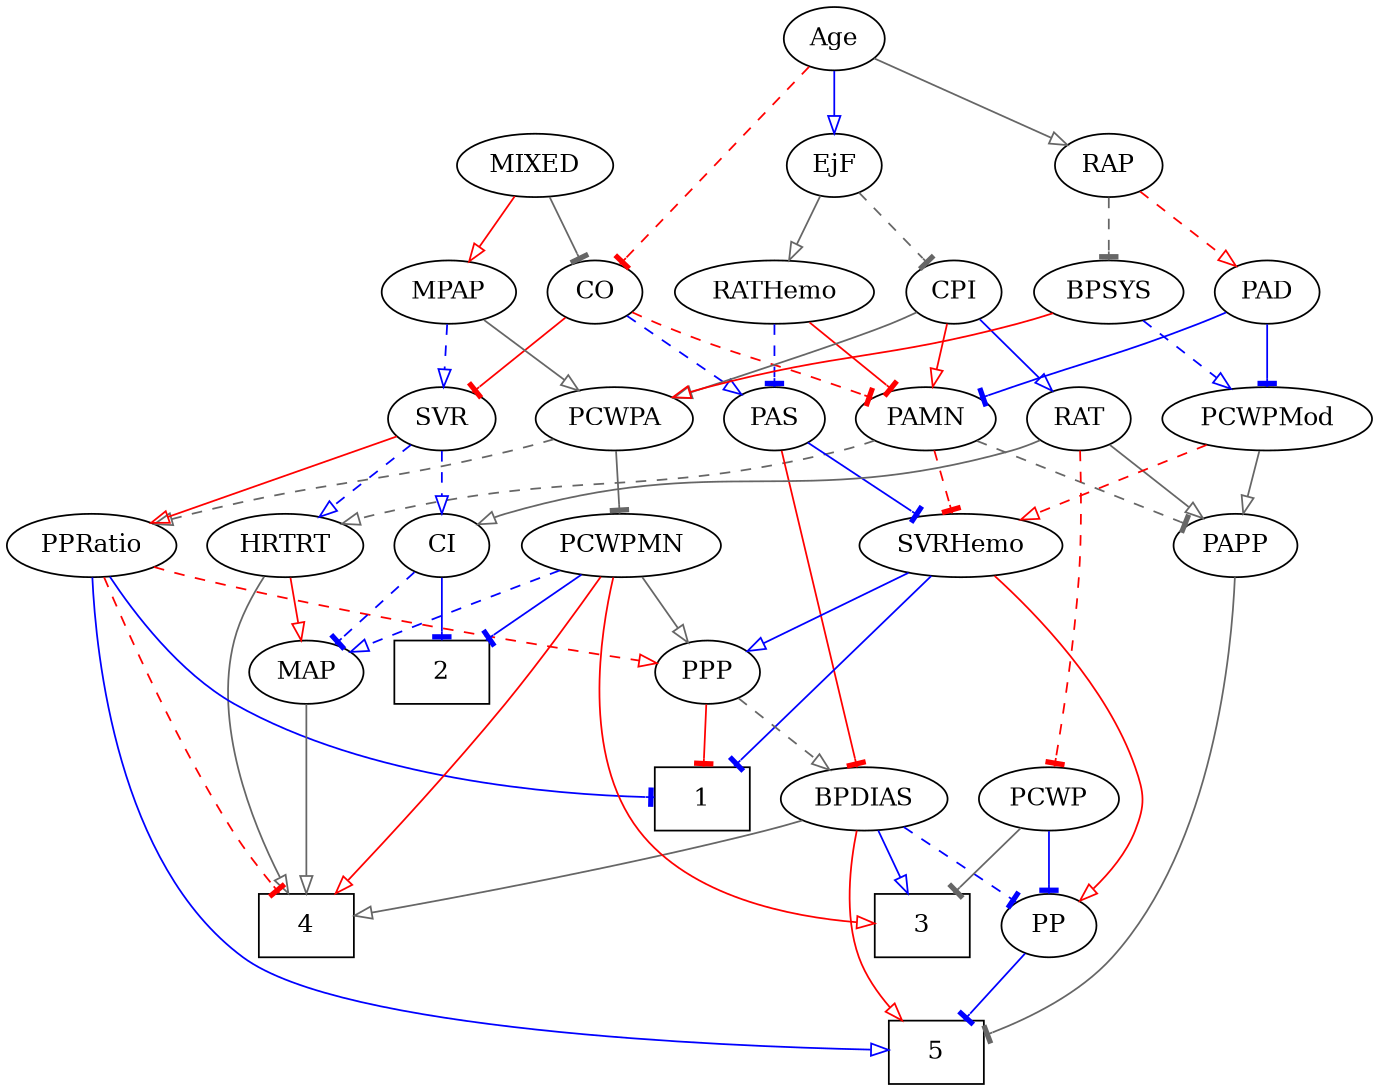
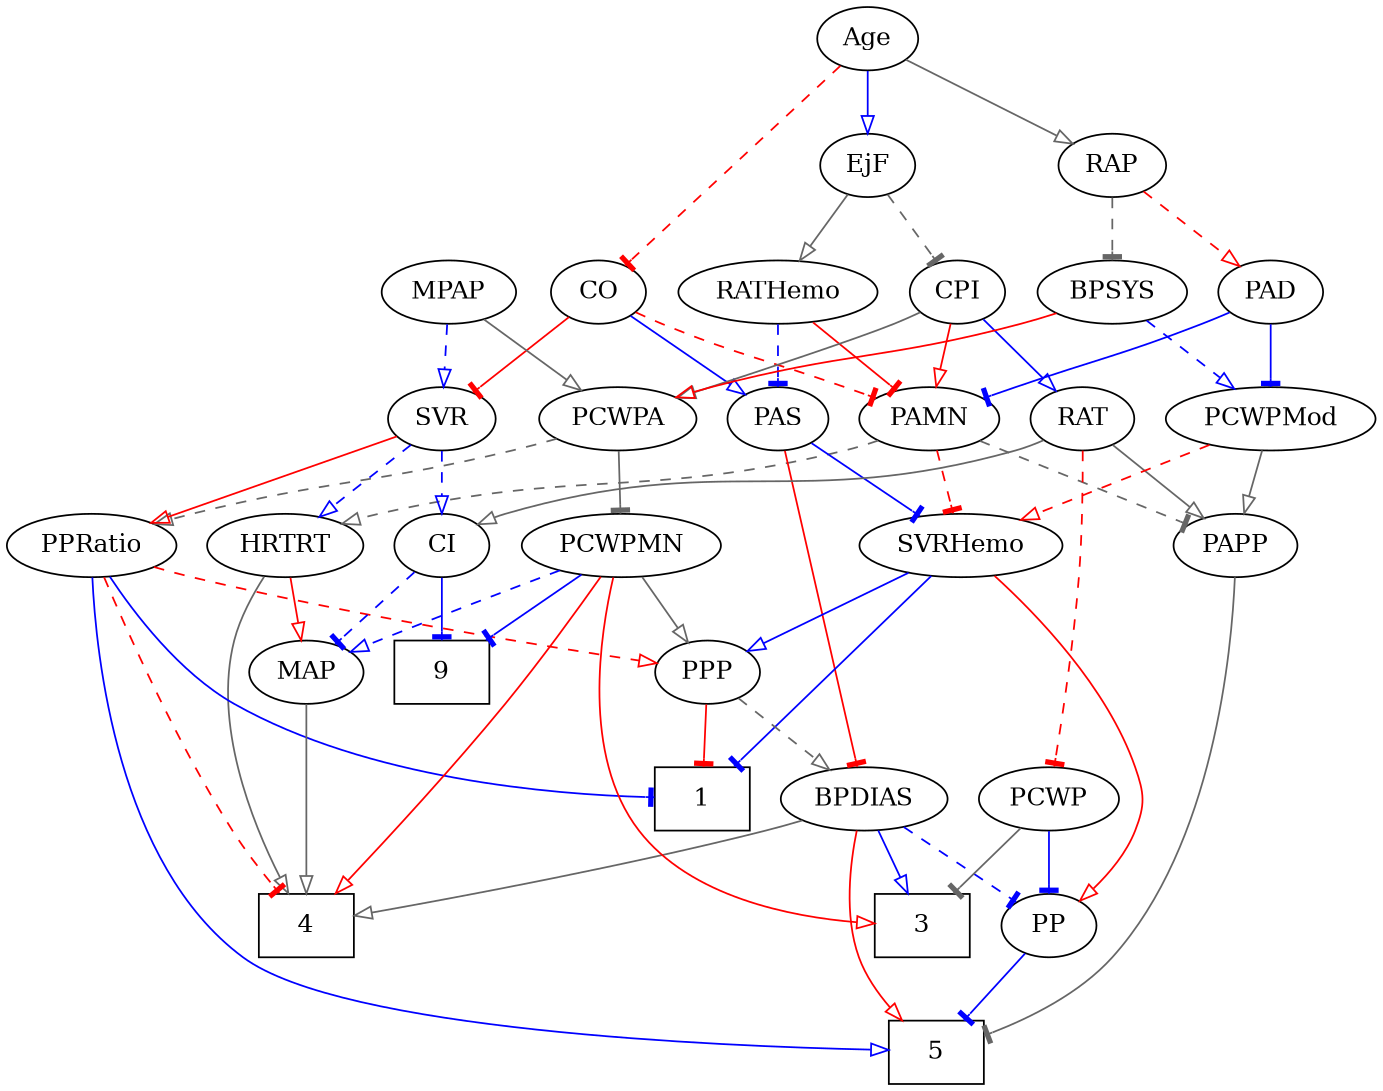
  strict digraph {
    edge [arrowhead=onormal color=blue style=solid]
    1 [height=0.5 shape=box width=0.75]
-   2 [height=0.5 shape=box width=0.75]
+   2 [height=0.5 shape=box width=0.75 label=9]
    3 [height=0.5 shape=box width=0.75]
    4 [height=0.5 shape=box width=0.75]
    5 [height=0.5 shape=box width=0.75]
    Age [height=0.5 width=0.75]
    EjF [height=0.5 width=0.75]
    RAP [height=0.5 width=0.77632]
    CO [height=0.5 width=0.75]
    RATHemo [height=0.5 width=1.3721]
    CPI [height=0.5 width=0.75]
    BPSYS [height=0.5 width=1.0471]
    PAD [height=0.5 width=0.79437]
-   MIXED [height=0.5 width=1.1193]
    MPAP [height=0.5 width=0.97491]
    PAMN [height=0.5 width=1.011]
    PAS [height=0.5 width=0.75]
    PCWPA [height=0.5 width=1.1555]
    RAT [height=0.5 width=0.75827]
    PCWPMod [height=0.5 width=1.4443]
    SVR [height=0.5 width=0.77632]
    HRTRT [height=0.5 width=1.1013]
    SVRHemo [height=0.5 width=1.3902]
    PAPP [height=0.5 width=0.88464]
    BPDIAS [height=0.5 width=1.1735]
    PPRatio [height=0.5 width=1.1013]
    PCWPMN [height=0.5 width=1.3902]
    CI [height=0.5 width=0.75]
    PCWP [height=0.5 width=0.97491]
    MAP [height=0.5 width=0.84854]
    PPP [height=0.5 width=0.75]
    PP [height=0.5 width=0.75]
    Age -> EjF
    Age -> RAP [color=gray40]
    Age -> CO [arrowhead=tee color=red style=dashed]
    EjF -> RATHemo [color=gray40]
    EjF -> CPI [arrowhead=tee color=gray40 style=dashed]
    RAP -> BPSYS [arrowhead=tee color=gray40 style=dashed]
    RAP -> PAD [color=red style=dashed]
    CO -> PAMN [arrowhead=tee color=red style=dashed]
-   CO -> PAS [style=dashed]
+   CO -> PAS
    CO -> SVR [arrowhead=tee color=red]
    RATHemo -> PAMN [arrowhead=tee color=red]
    RATHemo -> PAS [arrowhead=tee style=dashed]
    CPI -> PAMN [color=red]
    CPI -> PCWPA [color=gray40]
    CPI -> RAT
    BPSYS -> PCWPA [color=red]
    BPSYS -> PCWPMod [style=dashed]
    PAD -> PAMN [arrowhead=tee]
    PAD -> PCWPMod [arrowhead=tee]
-   MIXED -> CO [arrowhead=tee color=gray40]
-   MIXED -> MPAP [color=red]
    MPAP -> PCWPA [color=gray40]
    MPAP -> SVR [style=dashed]
    PAMN -> HRTRT [color=gray40 style=dashed]
    PAMN -> SVRHemo [arrowhead=tee color=red style=dashed]
    PAMN -> PAPP [arrowhead=tee color=gray40 style=dashed]
    PAS -> SVRHemo [arrowhead=tee]
    PAS -> BPDIAS [arrowhead=tee color=red]
    PCWPA -> PPRatio [color=gray40 style=dashed]
    PCWPA -> PCWPMN [arrowhead=tee color=gray40]
    RAT -> PAPP [color=gray40]
    RAT -> CI [color=gray40]
    RAT -> PCWP [arrowhead=tee color=red style=dashed]
    PCWPMod -> SVRHemo [color=red style=dashed]
    PCWPMod -> PAPP [color=gray40]
    SVR -> HRTRT [style=dashed]
    SVR -> PPRatio [color=red]
    SVR -> CI [style=dashed]
    HRTRT -> 4 [color=gray40]
    HRTRT -> MAP [color=red]
    SVRHemo -> 1 [arrowhead=tee]
    SVRHemo -> PPP
    SVRHemo -> PP [color=red]
    PAPP -> 5 [arrowhead=tee color=gray40]
    BPDIAS -> 3
    BPDIAS -> 4 [color=gray40]
    BPDIAS -> 5 [color=red]
    BPDIAS -> PP [arrowhead=tee style=dashed]
    PPRatio -> 1 [arrowhead=tee]
    PPRatio -> 4 [arrowhead=tee color=red style=dashed]
    PPRatio -> 5
    PPRatio -> PPP [color=red style=dashed]
    PCWPMN -> 2 [arrowhead=tee]
    PCWPMN -> 3 [color=red]
    PCWPMN -> 4 [color=red]
    PCWPMN -> MAP [style=dashed]
    PCWPMN -> PPP [color=gray40]
    CI -> 2 [arrowhead=tee]
    CI -> MAP [arrowhead=tee style=dashed]
    PCWP -> 3 [arrowhead=tee color=gray40]
    PCWP -> PP [arrowhead=tee]
    MAP -> 4 [color=gray40]
    PPP -> 1 [arrowhead=tee color=red]
    PPP -> BPDIAS [color=gray40 style=dashed]
    PP -> 5 [arrowhead=tee]
  }
